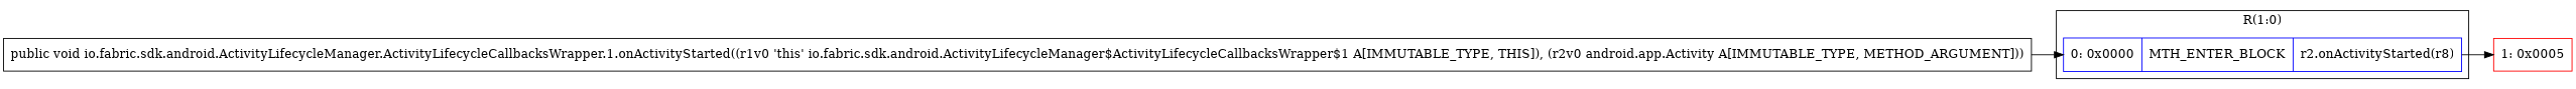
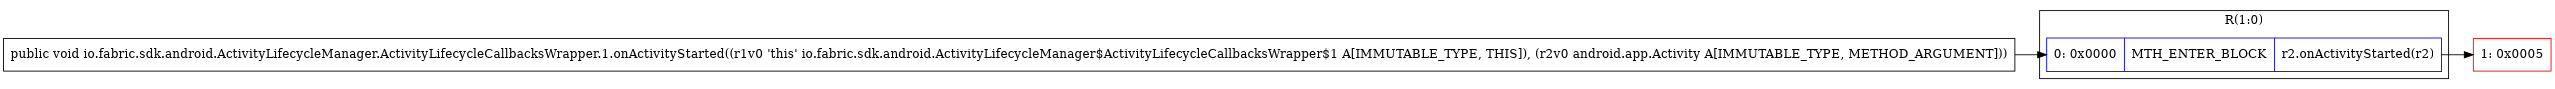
  digraph {
    rankdir=LR
    node [shape=record]
-   n1 [color=blue label="{0\:\ 0x0000|MTH_ENTER_BLOCK\l|r2.onActivityStarted(r8)\l}"]
+   n1 [color=blue label="{0\:\ 0x0000|MTH_ENTER_BLOCK\l|r2.onActivityStarted(r2)\l}"]
    n2 [color=red label="{1\:\ 0x0005}"]
    n3 [label="{public void io.fabric.sdk.android.ActivityLifecycleManager.ActivityLifecycleCallbacksWrapper.1.onActivityStarted((r1v0 'this' io.fabric.sdk.android.ActivityLifecycleManager$ActivityLifecycleCallbacksWrapper$1 A[IMMUTABLE_TYPE, THIS]), (r2v0 android.app.Activity A[IMMUTABLE_TYPE, METHOD_ARGUMENT])) }"]
    subgraph cluster_1 {
      label="R(1:0)"
      n1
    }
    n1 -> n2
    n3 -> n1
  }
